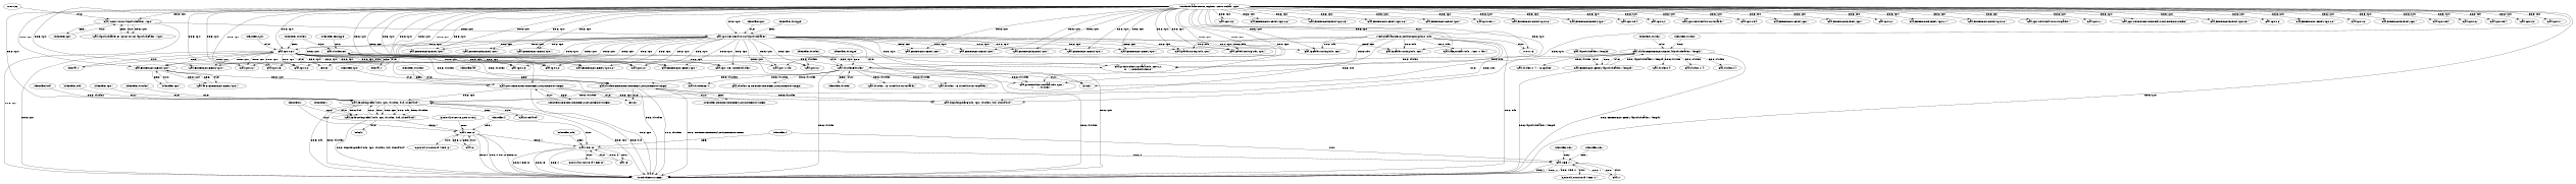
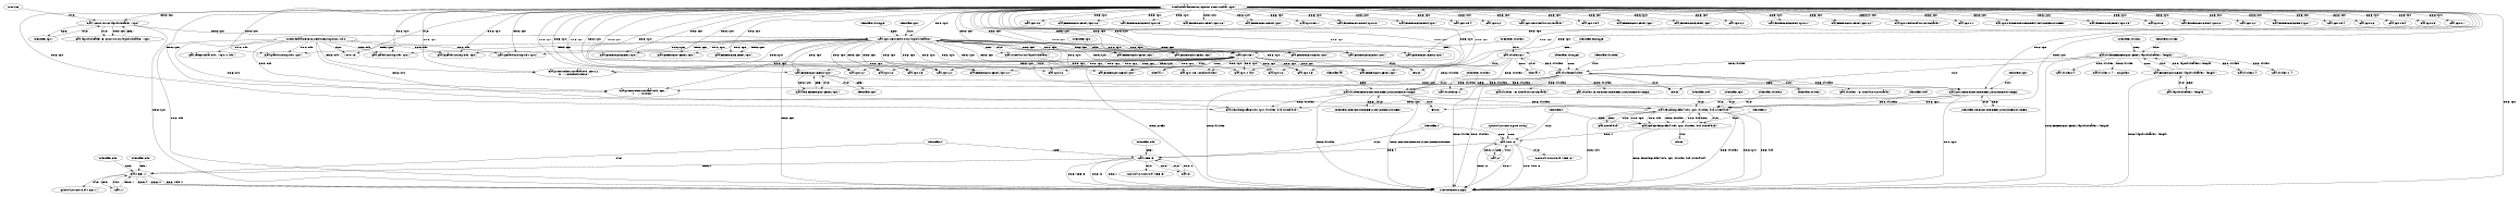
  digraph {
    n1 [label="(Call,decode_prefix4(ndo, tptr, tlv_tlen, buf, sizeof(buf)))"]
    n2 [label="(Call,i=decode_prefix4(ndo, tptr, tlv_tlen, buf, sizeof(buf)))"]
    n3 [label="(MethodReturn,RET)"]
    n4 [label="(Call,sizeof(buf))"]
    n5 [label="(Call,i == -2)"]
    n6 [label="(Block,)"]
    n7 [label="(MethodParameterIn,netdissect_options *ndo)"]
    n8 [label="(Call,decode_prefix6(ndo, tptr, tlv_tlen, buf, sizeof(buf)))"]
    n9 [label="(Call,print_unknown_data(ndo, tptr+2, \"\n\t\t  \", vc_info_tlv_len-2))"]
    n10 [label="(Call,safeputchar(ndo, *(tptr + idx)))"]
    n11 [label="(Call,ipaddr_string(ndo, tptr))"]
    n12 [label="(Call,ipaddr_string(ndo, tptr))"]
    n13 [label="(Call,print_unknown_data(ndo, tptr, \"\n\t      \", tlv_tlen))"]
    n14 [label="(Call,ip6addr_string(ndo, tptr))"]
    n15 [label="(Call,ip6addr_string(ndo, tptr))"]
    1000113
    n17 [label="(Call,tptr+=LDP_TLV_ADDRESS_LIST_AFNUM_LEN)"]
    n18 [label="(Identifier,LDP_TLV_ADDRESS_LIST_AFNUM_LEN)"]
    n19 [label="(Block,)"]
    n20 [label="(Call,EXTRACT_16BITS(tptr))"]
    n21 [label="(Identifier,tptr)"]
    n22 [label="(Call,af = EXTRACT_16BITS(tptr))"]
    n23 [label="(Call,tptr+=1)"]
    n24 [label="(Call,tptr+3)"]
    n25 [label="(Call,tptr+2)"]
    n26 [label="(Call,EXTRACT_16BITS(tptr+2))"]
    n27 [label="(Block,)"]
    n28 [label="(Call,tptr+2)"]
    n29 [label="(Call,EXTRACT_16BITS(tptr))"]
    n30 [label="(Call,tptr += vc_info_tlv_len)"]
    n31 [label="(Call,tptr + idx)"]
    n32 [label="(Call,tptr+2)"]
    n33 [label="(Call,tptr+3)"]
    n34 [label="(Call,EXTRACT_16BITS(tptr))"]
    n35 [label="(Call,tptr+2)"]
    n36 [label="(Call,tptr+2)"]
    n37 [label="(Literal,1)"]
    n38 [label="(Call,tptr+=sizeof(struct ldp_tlv_header))"]
    n39 [label="(Call,EXTRACT_32BITS(tptr))"]
    n40 [label="(Block,)"]
    n41 [label="(Call,EXTRACT_16BITS(tptr))"]
    n42 [label="(Call,EXTRACT_32BITS(tptr))"]
    n43 [label="(Call,EXTRACT_16BITS(tptr))"]
+   n44 [label="(Call,sizeof(struct ldp_tlv_header))"]
    n45 [label="(Call,EXTRACT_16BITS(tptr))"]
    n46 [label="(Call,EXTRACT_16BITS(tptr))"]
    n47 [label="(Call,EXTRACT_32BITS(tptr))"]
    n48 [label="(Call,EXTRACT_16BITS(tptr))"]
    n49 [label="(Call,(const struct ldp_tlv_header *)tptr)"]
    n50 [label="(Identifier,tptr)"]
    n51 [label="(Call,ldp_tlv_header = (const struct ldp_tlv_header *)tptr)"]
    n52 [label="(MethodParameterIn,register const u_char *tptr)"]
    n53 [label="(Call,tptr+3)"]
    n54 [label="(Call,EXTRACT_16BITS(tptr+6))"]
    n55 [label="(Call,EXTRACT_32BITS(tptr+3))"]
    n56 [label="(Call,EXTRACT_16BITS(tptr+6))"]
    n57 [label="(Call,EXTRACT_16BITS(tptr))"]
    n58 [label="(Call,tptr+=11)"]
    n59 [label="(Call,EXTRACT_16BITS(tptr+2))"]
    n60 [label="(Call,EXTRACT_32BITS(tptr))"]
    n61 [label="(Call,tptr+=4)"]
    n62 [label="(Call,tptr+2)"]
    n63 [label="(Call,tptr+=sizeof(struct in_addr))"]
    n64 [label="(Call,tptr+=4)"]
    n65 [label="(Call,EXTRACT_16BITS(tptr))"]
    n66 [label="(Call,EXTRACT_32BITS(tptr))"]
    n67 [label="(Call,tptr+2)"]
    n68 [label="(Call,EXTRACT_32BITS(tptr+7))"]
    n69 [label="(Call,EXTRACT_16BITS(tptr+2))"]
    n70 [label="(Call,tptr+=sizeof(struct in6_addr))"]
    n71 [label="(Call,tptr+1)"]
    n72 [label="(Call,tptr+=LDP_TLV_ADDRESS_LIST_AFNUM_LEN)"]
    n73 [label="(Call,EXTRACT_32BITS(tptr+3))"]
    n74 [label="(Call,tptr+6)"]
    n75 [label="(Call,EXTRACT_16BITS(tptr+2))"]
    n76 [label="(Call,tptr+2)"]
    n77 [label="(Call,EXTRACT_32BITS(tptr))"]
    n78 [label="(Call,tptr+=4)"]
    n79 [label="(Call,tptr+6)"]
    n80 [label="(Call,tptr+=4)"]
    n81 [label="(Call,tptr+3)"]
    n82 [label="(Call,tptr+7)"]
    n83 [label="(Call,tlv_tlen-=LDP_TLV_ADDRESS_LIST_AFNUM_LEN)"]
    n84 [label="(Identifier,LDP_TLV_ADDRESS_LIST_AFNUM_LEN)"]
    n85 [label="(Call,tlv_tlen-=1)"]
    n86 [label="(Literal,1)"]
    n87 [label="(Call,tlv_tlen-=11)"]
    n88 [label="(Call,tlv_tlen=tlv_len)"]
    n89 [label="(Identifier,tlv_len)"]
    n90 [label="(Call,tlv_tlen >= sizeof(struct in_addr))"]
    n91 [label="(Call,tlv_tlen >= sizeof(struct in6_addr))"]
    n92 [label="(Call,tlv_tlen -= LDP_TLV_ADDRESS_LIST_AFNUM_LEN)"]
    n93 [label="(Call,tlv_len=EXTRACT_16BITS(ldp_tlv_header->length))"]
    n94 [label="(Call,EXTRACT_16BITS(ldp_tlv_header->length))"]
    n95 [label="(Call,tlv_len+4)"]
    n96 [label="(Call,tlv_len + 4)"]
    n97 [label="(Call,tlv_len+4)"]
    n98 [label="(Call,tlv_len + 4 > msg_tlen)"]
    n99 [label="(Call,ldp_tlv_header->length)"]
    n100 [label="(Call,i == -3)"]
    n101 [label="(ControlStructure,if (i == -2))"]
    n102 [label="(Call,-2)"]
    n103 [label="(Call,i == -1)"]
    n104 [label="(ControlStructure,if (i == -3))"]
    n105 [label="(Call,-3)"]
    n106 [label="(ControlStructure,if (i == -1))"]
    n107 [label="(Call,-1)"]
    n108 [label="(Identifier,ndo)"]
    n109 [label="(Identifier,i)"]
    n110 [label="(Identifier,i)"]
    n111 [label="(Identifier,i)"]
    n112 [label="(Identifier,tlv_tlen)"]
    n113 [label="(Identifier,tlv_len)"]
    n114 [label="(Identifier,tlv_type)"]
    n115 [label="(Identifier,ndo)"]
    n116 [label="(Identifier,fec_type)"]
    n117 [label="(Identifier,buf)"]
    n118 [label="(Identifier,tlv_tlen)"]
    n119 [label="(Identifier,ndo)"]
    n120 [label="(Identifier,ndo)"]
    n121 [label="(Identifier,tptr)"]
    n122 [label="(Identifier,tptr)"]
    n123 [label="(Identifier,tlv_tlen)"]
    n124 [label="(Identifier,tptr)"]
    n125 [label="(Identifier,tlv_len)"]
    n126 [label="(Identifier,tlv_type)"]
    n127 [label="(Identifier,i)"]
    n128 [label="(Identifier,tlv_tlen)"]
    n129 [label="(ControlStructure,goto trunc;)"]
    n130 [label="(Identifier,af)"]
    n131 [label="(Identifier,tptr)"]
    1000136
    n1 -> n2 [label="AST: "]
    n1 -> n2 [label="DDG: tptr"]
    n1 -> n2 [label="DDG: ndo"]
    n1 -> n2 [label="DDG: tlv_tlen"]
    n1 -> n2 [label="DDG: buf"]
    n1 -> n3 [label="DDG: tlv_tlen"]
    n1 -> n3 [label="DDG: tptr"]
    n1 -> n3 [label="DDG: buf"]
    n1 -> n3 [label="DDG: ndo"]
    n1 -> n4 [label="CFG: "]
    n2 -> n1 [label="CFG: "]
    n2 -> n3 [label="DDG: decode_prefix4(ndo, tptr, tlv_tlen, buf, sizeof(buf))"]
    n2 -> n5 [label="DDG: i"]
    n2 -> n6 [label="AST: "]
    n4 -> n1 [label="AST: "]
    n5 -> n3 [label="DDG: i == -2"]
    n5 -> n3 [label="DDG: -2"]
    n5 -> n3 [label="DDG: i"]
    n5 -> n100 [label="DDG: i"]
    n5 -> n101 [label="AST: "]
    n5 -> n102 [label="CFG: "]
    n7 -> n1 [label="DDG: ndo"]
    n7 -> n3 [label="DDG: ndo"]
    n7 -> n8 [label="DDG: ndo"]
    n7 -> n9 [label="DDG: ndo"]
    n7 -> n10 [label="DDG: ndo"]
    n7 -> n11 [label="DDG: ndo"]
    n7 -> n12 [label="DDG: ndo"]
    n7 -> n13 [label="DDG: ndo"]
    n7 -> n14 [label="DDG: ndo"]
    n7 -> n15 [label="DDG: ndo"]
    n7 -> 1000113 [label="AST: "]
    n17 -> n1 [label="DDG: tptr"]
    n17 -> n3 [label="DDG: tptr"]
    n17 -> n8 [label="DDG: tptr"]
    n17 -> n18 [label="CFG: "]
    n17 -> n19 [label="AST: "]
    n18 -> n17 [label="AST: "]
    n20 -> n17 [label="DDG: tptr"]
    n20 -> n21 [label="CFG: "]
    n20 -> n22 [label="AST: "]
    n20 -> n22 [label="DDG: tptr"]
    n21 -> n20 [label="AST: "]
    n22 -> n20 [label="CFG: "]
-   n23 -> n3 [label="DDG: tptr"]
+   n23 -> n3 [label="DDG: prefix"]
    n23 -> n9 [label="DDG: tptr"]
    n23 -> n20 [label="DDG: tptr"]
    n23 -> n24 [label="DDG: tptr"]
    n23 -> n25 [label="DDG: tptr"]
    n23 -> n26 [label="DDG: tptr"]
    n23 -> n27 [label="AST: "]
    n23 -> n28 [label="DDG: tptr"]
    n23 -> n29 [label="DDG: tptr"]
    n23 -> n30 [label="DDG: tptr"]
    n23 -> n31 [label="DDG: tptr"]
    n23 -> n32 [label="DDG: tptr"]
    n23 -> n33 [label="DDG: tptr"]
    n23 -> n34 [label="DDG: tptr"]
    n23 -> n35 [label="DDG: tptr"]
    n23 -> n36 [label="DDG: tptr"]
    n23 -> n37 [label="CFG: "]
    n37 -> n23 [label="AST: "]
    n38 -> n3 [label="DDG: tptr"]
    n38 -> n9 [label="DDG: tptr"]
    n38 -> n11 [label="DDG: tptr"]
    n38 -> n12 [label="DDG: tptr"]
    n38 -> n13 [label="DDG: tptr"]
    n38 -> n14 [label="DDG: tptr"]
    n38 -> n15 [label="DDG: tptr"]
    n38 -> n20 [label="DDG: tptr"]
    n38 -> n23 [label="DDG: tptr"]
    n38 -> n24 [label="DDG: tptr"]
    n38 -> n25 [label="DDG: tptr"]
    n38 -> n26 [label="DDG: tptr"]
    n38 -> n28 [label="DDG: tptr"]
    n38 -> n29 [label="DDG: tptr"]
    n38 -> n30 [label="DDG: tptr"]
    n38 -> n31 [label="DDG: tptr"]
    n38 -> n32 [label="DDG: tptr"]
    n38 -> n33 [label="DDG: tptr"]
    n38 -> n34 [label="DDG: tptr"]
    n38 -> n35 [label="DDG: tptr"]
    n38 -> n36 [label="DDG: tptr"]
    n38 -> n39 [label="DDG: tptr"]
    n38 -> n40 [label="AST: "]
    n38 -> n41 [label="DDG: tptr"]
    n38 -> n42 [label="DDG: tptr"]
    n38 -> n43 [label="DDG: tptr"]
+   n38 -> n44 [label="CFG: "]
    n38 -> n45 [label="DDG: tptr"]
    n38 -> n46 [label="DDG: tptr"]
    n38 -> n47 [label="DDG: tptr"]
    n38 -> n48 [label="DDG: tptr"]
+   n44 -> n38 [label="AST: "]
    n49 -> n3 [label="DDG: tptr"]
    n49 -> n38 [label="DDG: tptr"]
    n49 -> n50 [label="CFG: "]
    n49 -> n51 [label="AST: "]
    n49 -> n51 [label="DDG: tptr"]
    n50 -> n49 [label="AST: "]
    n51 -> n49 [label="CFG: "]
    n52 -> n1 [label="DDG: tptr"]
    n52 -> n3 [label="DDG: tptr"]
    n52 -> n8 [label="DDG: tptr"]
    n52 -> n9 [label="DDG: tptr"]
    n52 -> n11 [label="DDG: tptr"]
    n52 -> n12 [label="DDG: tptr"]
    n52 -> n13 [label="DDG: tptr"]
    n52 -> n14 [label="DDG: tptr"]
    n52 -> n15 [label="DDG: tptr"]
    n52 -> 1000113 [label="AST: "]
    n52 -> n17 [label="DDG: tptr"]
    n52 -> n20 [label="DDG: tptr"]
    n52 -> n23 [label="DDG: tptr"]
    n52 -> n24 [label="DDG: tptr"]
    n52 -> n25 [label="DDG: tptr"]
    n52 -> n26 [label="DDG: tptr"]
    n52 -> n28 [label="DDG: tptr"]
    n52 -> n29 [label="DDG: tptr"]
    n52 -> n30 [label="DDG: tptr"]
    n52 -> n31 [label="DDG: tptr"]
    n52 -> n32 [label="DDG: tptr"]
    n52 -> n33 [label="DDG: tptr"]
    n52 -> n34 [label="DDG: tptr"]
    n52 -> n35 [label="DDG: tptr"]
    n52 -> n36 [label="DDG: tptr"]
-   n52 -> n38 [label="LIST: tptr"]
+   n52 -> n38 [label="DDG: tptr"]
    n52 -> n39 [label="DDG: tptr"]
    n52 -> n41 [label="DDG: tptr"]
    n52 -> n42 [label="DDG: tptr"]
    n52 -> n43 [label="DDG: tptr"]
    n52 -> n45 [label="DDG: tptr"]
    n52 -> n46 [label="DDG: tptr"]
    n52 -> n47 [label="DDG: tptr"]
    n52 -> n48 [label="DDG: tptr"]
    n52 -> n49 [label="DDG: tptr"]
    n52 -> n53 [label="DDG: tptr"]
    n52 -> n54 [label="DDG: tptr"]
    n52 -> n55 [label="DDG: tptr"]
    n52 -> n56 [label="DDG: tptr"]
    n52 -> n57 [label="DDG: tptr"]
    n52 -> n58 [label="DDG: tptr"]
    n52 -> n59 [label="DDG: tptr"]
    n52 -> n60 [label="DDG: tptr"]
    n52 -> n61 [label="DDG: tptr"]
    n52 -> n62 [label="DDG: tptr"]
    n52 -> n63 [label="DDG: tptr"]
    n52 -> n64 [label="DDG: tptr"]
    n52 -> n65 [label="DDG: tptr"]
    n52 -> n66 [label="DDG: tptr"]
    n52 -> n67 [label="DDG: tptr"]
    n52 -> n68 [label="DDG: tptr"]
    n52 -> n69 [label="DDG: tptr"]
-   n52 -> n70 [label="DDG: tptr"]
+   n52 -> n70 [label="AFNUM: tptr"]
    n52 -> n71 [label="DDG: tptr"]
    n52 -> n72 [label="DDG: tptr"]
    n52 -> n73 [label="DDG: tptr"]
    n52 -> n74 [label="DDG: tptr"]
    n52 -> n75 [label="DDG: tptr"]
    n52 -> n76 [label="DDG: tptr"]
    n52 -> n77 [label="DDG: tptr"]
    n52 -> n78 [label="DDG: tptr"]
    n52 -> n79 [label="DDG: tptr"]
    n52 -> n80 [label="DDG: tptr"]
    n52 -> n81 [label="DDG: tptr"]
    n52 -> n82 [label="DDG: tptr"]
    n83 -> n1 [label="DDG: tlv_tlen"]
    n83 -> n3 [label="DDG: tlv_tlen"]
    n83 -> n3 [label="DDG: LDP_TLV_ADDRESS_LIST_AFNUM_LEN"]
    n83 -> n8 [label="DDG: tlv_tlen"]
    n83 -> n19 [label="AST: "]
    n83 -> n84 [label="CFG: "]
    n84 -> n83 [label="AST: "]
    n85 -> n3 [label="DDG: tlv_tlen"]
    n85 -> n27 [label="AST: "]
    n85 -> n83 [label="DDG: tlv_tlen"]
    n85 -> n86 [label="CFG: "]
    n85 -> n87 [label="DDG: tlv_tlen"]
    n85 -> n88 [label="DDG: tlv_tlen"]
    n86 -> n85 [label="AST: "]
    n88 -> n3 [label="DDG: tlv_len"]
    n88 -> n3 [label="DDG: tlv_tlen"]
    n88 -> n13 [label="DDG: tlv_tlen"]
    n88 -> n40 [label="AST: "]
    n88 -> n83 [label="DDG: tlv_tlen"]
    n88 -> n87 [label="DDG: tlv_tlen"]
    n88 -> n89 [label="CFG: "]
    n88 -> n90 [label="DDG: tlv_tlen"]
    n88 -> n91 [label="DDG: tlv_tlen"]
    n88 -> n92 [label="DDG: tlv_tlen"]
    n89 -> n88 [label="AST: "]
    n93 -> n3 [label="DDG: EXTRACT_16BITS(ldp_tlv_header->length)"]
    n93 -> n40 [label="AST: "]
    n93 -> n88 [label="DDG: tlv_len"]
    n93 -> n94 [label="CFG: "]
    n93 -> n95 [label="DDG: tlv_len"]
    n93 -> n96 [label="DDG: tlv_len"]
    n93 -> n97 [label="DDG: tlv_len"]
    n93 -> n98 [label="DDG: tlv_len"]
    n94 -> n3 [label="DDG: ldp_tlv_header->length"]
    n94 -> n93 [label="AST: "]
    n94 -> n93 [label="DDG: ldp_tlv_header->length"]
+   n94 -> n99 [label="CFG: "]
    n99 -> n94 [label="AST: "]
    n100 -> n3 [label="DDG: i == -3"]
    n100 -> n3 [label="DDG: -3"]
    n100 -> n3 [label="DDG: i"]
    n100 -> n103 [label="DDG: i"]
    n100 -> n104 [label="AST: "]
    n100 -> n105 [label="CFG: "]
    n102 -> n5 [label="AST: "]
    n102 -> n5 [label="DDG: 2"]
    n103 -> n3 [label="DDG: i"]
    n103 -> n3 [label="DDG: -1"]
    n103 -> n3 [label="DDG: i == -1"]
    n103 -> n106 [label="AST: "]
    n103 -> n107 [label="CFG: "]
    n105 -> n100 [label="AST: "]
    n105 -> n100 [label="DDG: 3"]
    n107 -> n103 [label="AST: "]
    n107 -> n103 [label="DDG: 1"]
    n108 -> n100 [label="CFG: "]
    n109 -> n5 [label="CFG: "]
    n109 -> n100 [label="AST: "]
    n110 -> n2 [label="CFG: "]
    n110 -> n5 [label="AST: "]
    n111 -> n2 [label="AST: "]
    n112 -> n88 [label="AST: "]
    n113 -> n93 [label="AST: "]
    n114 -> n88 [label="CFG: "]
    n115 -> n103 [label="CFG: "]
    n116 -> n85 [label="CFG: "]
    n117 -> n1 [label="DDG: tlv_tlen"]
    n118 -> n17 [label="CFG: "]
    n118 -> n83 [label="AST: "]
    n119 -> n103 [label="CFG: "]
    n120 -> n1 [label="AST: "]
    n121 -> n38 [label="AST: "]
    n122 -> n1 [label="AST: "]
    n123 -> n23 [label="CFG: "]
    n123 -> n85 [label="AST: "]
    n124 -> n23 [label="AST: "]
    n125 -> n93 [label="CFG: "]
    n126 -> n38 [label="CFG: "]
    n127 -> n100 [label="CFG: "]
    n127 -> n103 [label="AST: "]
    n128 -> n1 [label="AST: "]
    n129 -> n5 [label="CFG: "]
    n130 -> n83 [label="CFG: "]
    n131 -> n17 [label="AST: "]
    1000136 -> n49 [label="AST: "]
  }
